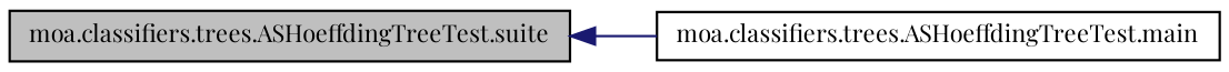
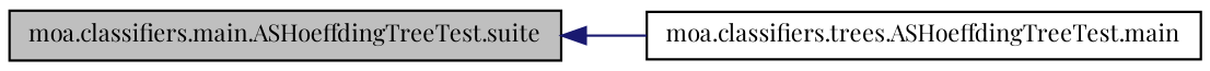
  digraph {
    rankdir=LR
    fontname="Playfair Display"
    node [color=black fontname="Playfair Display" fontsize=10 shape=record style=filled]
-   n1 [fillcolor=grey75 fontcolor=black height=0.2 label="moa.classifiers.trees.ASHoeffdingTreeTest.suite" width=0.4]
+   n1 [fillcolor=grey75 fontcolor=black height=0.2 label="moa.classifiers.main.ASHoeffdingTreeTest.suite" width=0.4]
    n2 [fillcolor=white height=0.2 label="moa.classifiers.trees.ASHoeffdingTreeTest.main" width=0.4]
    n1 -> n2 [color=midnightblue dir=back fontname="Playfair Display" fontsize=10 labelfontname=Helvetica labelfontsize=10 style=solid]
  }
